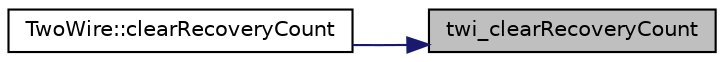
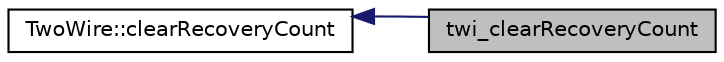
  digraph {
    rankdir=RL
    node [color=black fontname=Helvetica fontsize=10 shape=record style=filled]
    n1 [fillcolor=grey75 fontcolor=black height=0.2 label=twi_clearRecoveryCount width=0.4]
    n2 [fillcolor=white height=0.2 label="TwoWire::clearRecoveryCount" width=0.4]
-   n1 -> n2 [color=midnightblue dir=back fontname=Helvetica fontsize=10 labelfontname=Helvetica labelfontsize=10 style=solid]
+   n2 -> n1 [color=midnightblue dir=back fontname=Helvetica fontsize=10 labelfontname=Helvetica labelfontsize=10 style=solid]
  }
